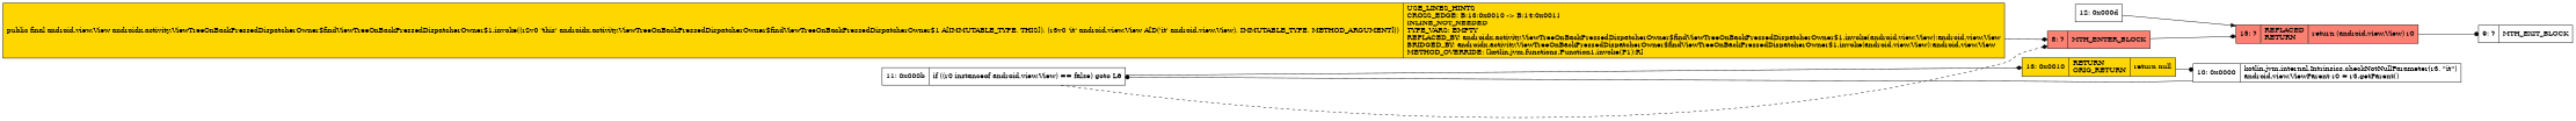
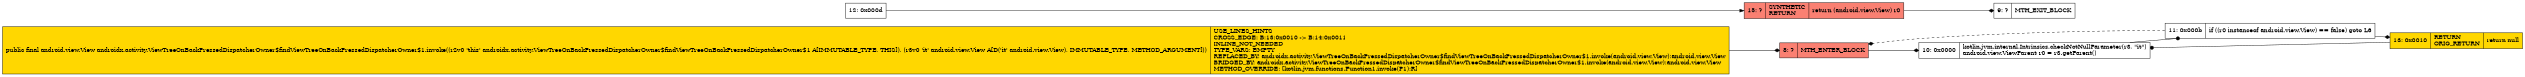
  digraph {
    rankdir=LR
    node [fillcolor=white shape=record style=filled]
    edge [arrowhead=diamond]
    n1 [fillcolor=salmon label="{8\:\ ?|MTH_ENTER_BLOCK\l}"]
    n2 [label="{10\:\ 0x0000|kotlin.jvm.internal.Intrinsics.checkNotNullParameter(r3, \"it\")\landroid.view.ViewParent r0 = r3.getParent()\l}"]
    n3 [label="{11\:\ 0x000b|if ((r0 instanceof android.view.View) == false) goto L6\l}"]
    n4 [fillcolor=gold label="{13\:\ 0x0010|RETURN\lORIG_RETURN\l|return null\l}"]
    n5 [label="{12\:\ 0x000d}"]
-   n6 [fillcolor=salmon label="{15\:\ ?|REPLACED\lRETURN\l|return (android.view.View) r0\l}"]
+   n6 [fillcolor=salmon label="{15\:\ ?|SYNTHETIC\lRETURN\l|return (android.view.View) r0\l}"]
    n7 [label="{9\:\ ?|MTH_EXIT_BLOCK\l}"]
    n8 [fillcolor=gold label="{public final android.view.View androidx.activity.ViewTreeOnBackPressedDispatcherOwner$findViewTreeOnBackPressedDispatcherOwner$1.invoke((r2v0 'this' androidx.activity.ViewTreeOnBackPressedDispatcherOwner$findViewTreeOnBackPressedDispatcherOwner$1 A[IMMUTABLE_TYPE, THIS]), (r3v0 'it' android.view.View A[D('it' android.view.View), IMMUTABLE_TYPE, METHOD_ARGUMENT]))  | USE_LINES_HINTS\lCROSS_EDGE: B:13:0x0010 \-\> B:14:0x0011\lINLINE_NOT_NEEDED\lTYPE_VARS: EMPTY\lREPLACED_BY: androidx.activity.ViewTreeOnBackPressedDispatcherOwner$findViewTreeOnBackPressedDispatcherOwner$1.invoke(android.view.View):android.view.View\lBRIDGED_BY: androidx.activity.ViewTreeOnBackPressedDispatcherOwner$findViewTreeOnBackPressedDispatcherOwner$1.invoke(android.view.View):android.view.View\lMETHOD_OVERRIDE: [kotlin.jvm.functions.Function1.invoke(P1):R]\l}"]
-   n1 -> n6
+   n1 -> n2
    n2 -> n3 [arrowhead=dot]
    n3 -> n1 [style=dashed]
    n3 -> n4
    n4 -> n2 [arrowhead=dot]
    n5 -> n6 [arrowhead=normal]
-   n6 -> n7 [arrowhead=dot]
+   n6 -> n7
    n8 -> n1
  }
